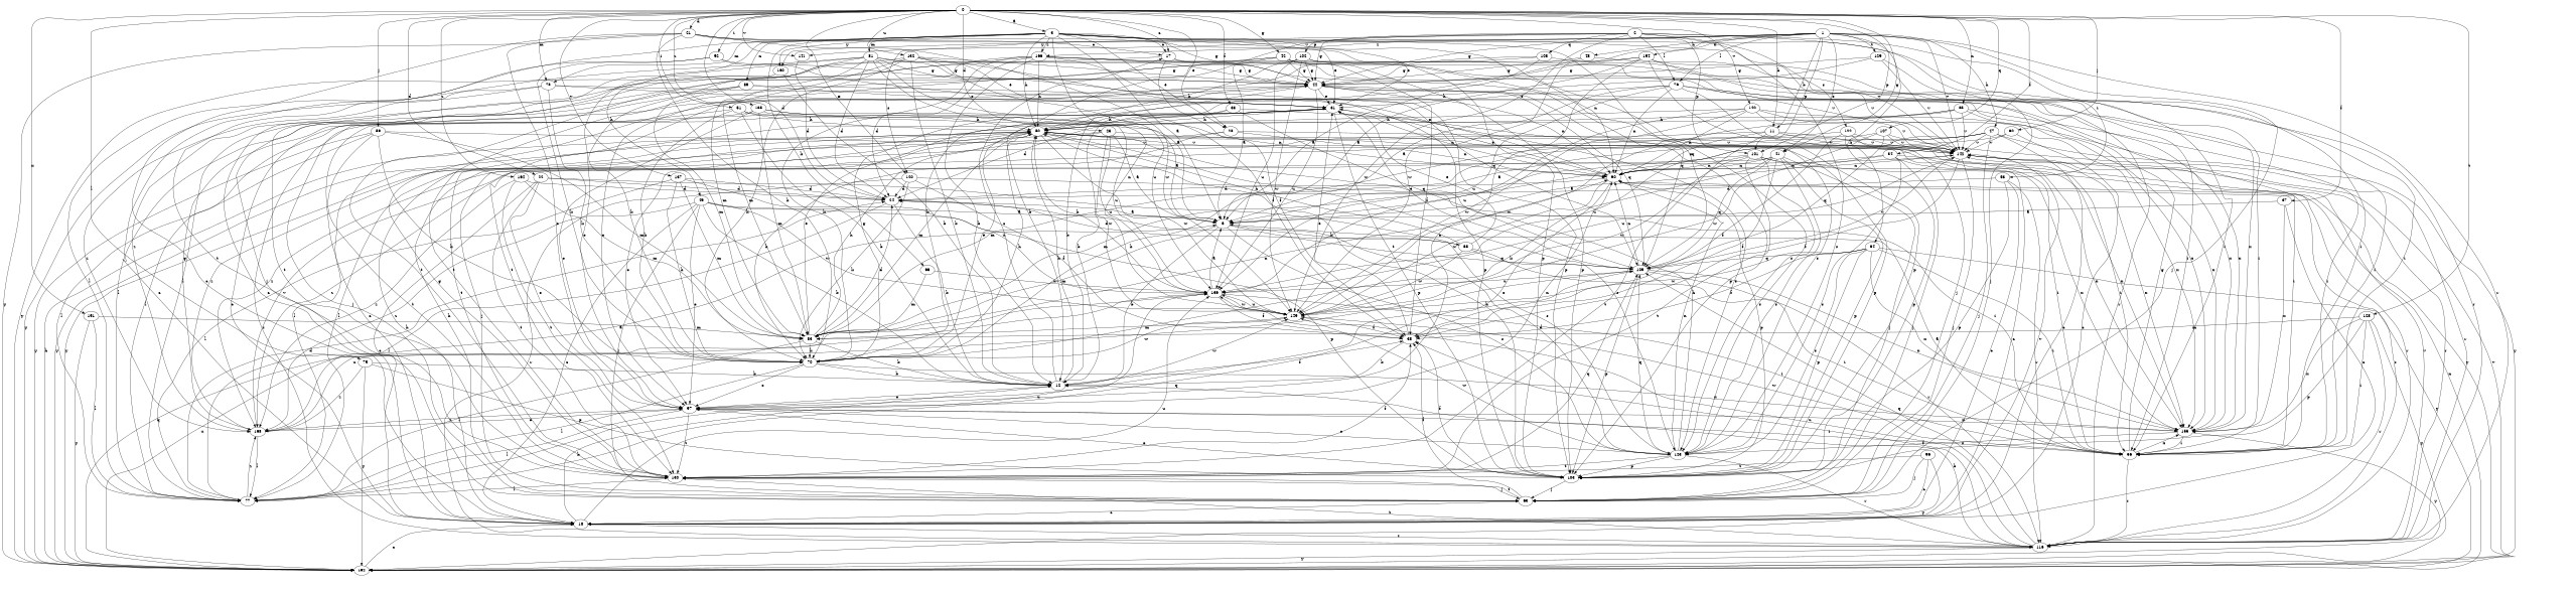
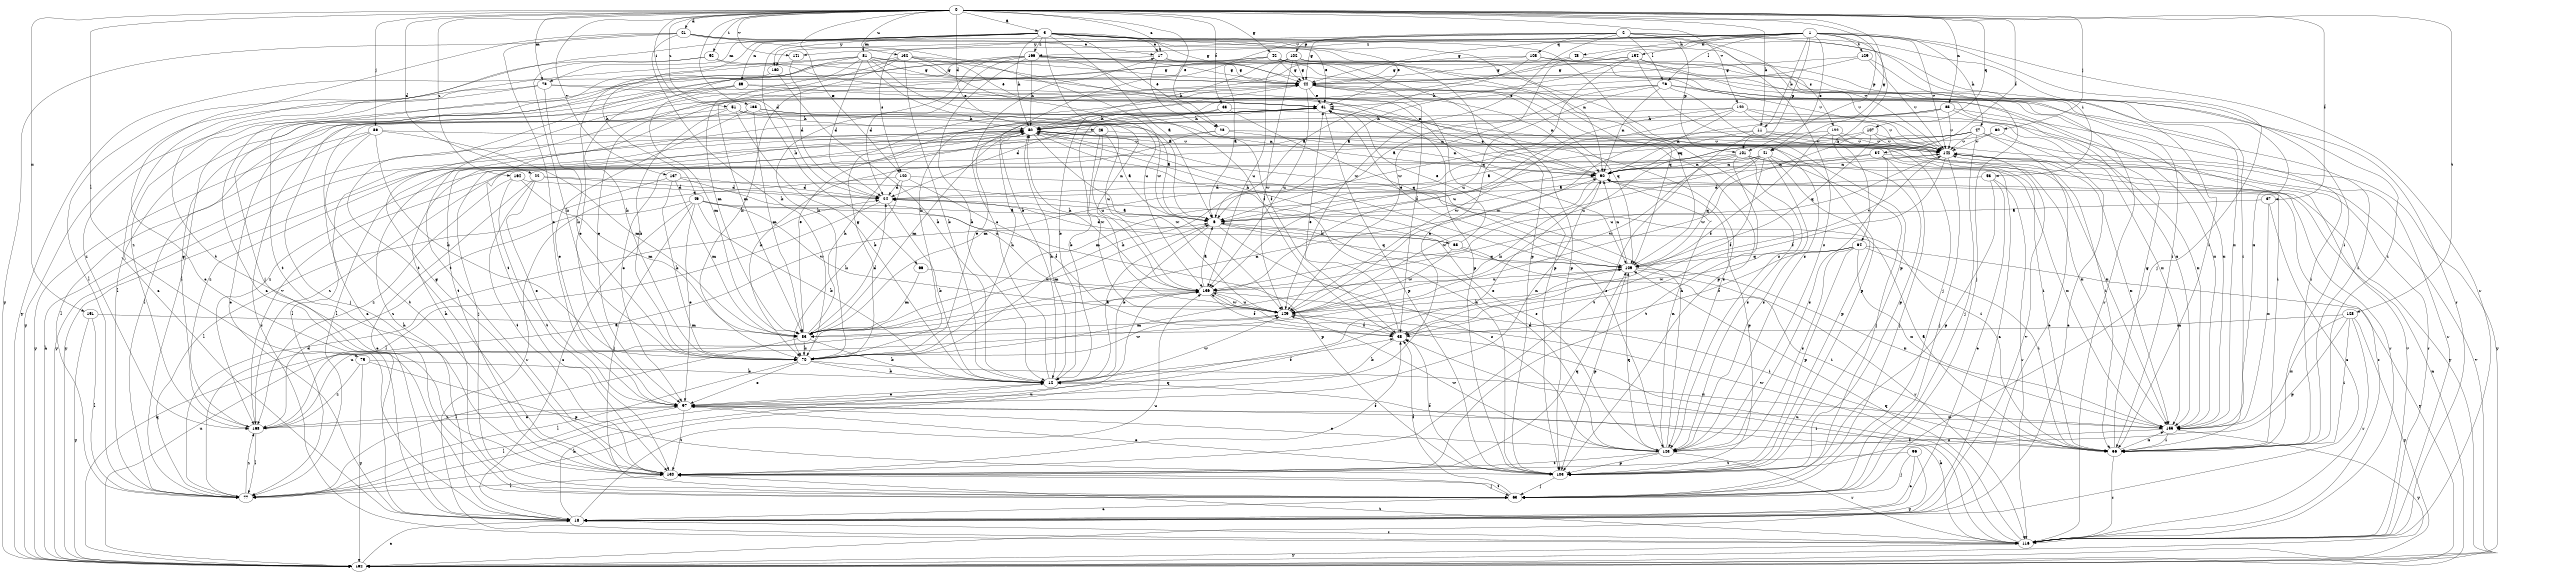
  strict digraph {
    0
    3
    11
    17
    21
    22
    23
    24
    28
    33
    34
    37
    41
    42
    51
    52
    59
    60
    75
    78
    85
    101
    107
    120
    128
    132
    137
    140
    141
    151
    164
    165
    44
    142
    149
    160
    166
    6
    31
    49
    50
    66
    81
    89
    90
    103
    109
    130
    77
    155
    38
    162
    56
    97
    18
    70
    123
    136
    168
    12
    63
    83
    116
    1
    47
    48
    64
    76
    129
    154
    96
    2
    53
    102
    108
    122
    68
    0 -> 3 [label=a]
    0 -> 11 [label=b]
    0 -> 17 [label=c]
    0 -> 21 [label=d]
    0 -> 22 [label=d]
    0 -> 23 [label=d]
    0 -> 24 [label=d]
    0 -> 28 [label=e]
    0 -> 33 [label=f]
    0 -> 34 [label=f]
    0 -> 37 [label=f]
    0 -> 41 [label=g]
    0 -> 42 [label=g]
    0 -> 51 [label=i]
    0 -> 52 [label=i]
    0 -> 59 [label=j]
    0 -> 60 [label=j]
    0 -> 75 [label=l]
    0 -> 78 [label=m]
    0 -> 85 [label=n]
    0 -> 101 [label=p]
    0 -> 107 [label=q]
    0 -> 120 [label=s]
    0 -> 128 [label=t]
    0 -> 132 [label=u]
    0 -> 137 [label=v]
    0 -> 140 [label=v]
    0 -> 141 [label=v]
    0 -> 151 [label=x]
    0 -> 164 [label=z]
    0 -> 165 [label=z]
    3 -> 17 [label=c]
    3 -> 28 [label=e]
    3 -> 78 [label=m]
    3 -> 44 [label=g]
    3 -> 142 [label=v]
    3 -> 149 [label=n]
    3 -> 160 [label=y]
    3 -> 166 [label=z]
    3 -> 6 [label=a]
    3 -> 31 [label=e]
    3 -> 49 [label=h]
    3 -> 50 [label=h]
    3 -> 66 [label=k]
    3 -> 81 [label=m]
    3 -> 89 [label=n]
    3 -> 90 [label=n]
    3 -> 103 [label=p]
    3 -> 109 [label=q]
    3 -> 130 [label=t]
    11 -> 142 [label=v]
    11 -> 90 [label=n]
    11 -> 130 [label=t]
    11 -> 77 [label=l]
    11 -> 155 [label=x]
    17 -> 44 [label=g]
    17 -> 109 [label=q]
    17 -> 38 [label=f]
    17 -> 162 [label=y]
    21 -> 17 [label=c]
    21 -> 149 [label=w]
    21 -> 31 [label=e]
    21 -> 162 [label=y]
    21 -> 56 [label=i]
    21 -> 97 [label=o]
    21 -> 18 [label=c]
    21 -> 70 [label=k]
    22 -> 24 [label=d]
    22 -> 130 [label=t]
    22 -> 97 [label=o]
    22 -> 18 [label=c]
    22 -> 123 [label=s]
    23 -> 142 [label=v]
    23 -> 149 [label=w]
    23 -> 6 [label=a]
    23 -> 97 [label=o]
    23 -> 136 [label=u]
    23 -> 168 [label=z]
    24 -> 6 [label=a]
    24 -> 77 [label=l]
    24 -> 12 [label=b]
    28 -> 142 [label=v]
    28 -> 90 [label=n]
    28 -> 162 [label=y]
    28 -> 70 [label=k]
    33 -> 50 [label=h]
    33 -> 103 [label=p]
    33 -> 109 [label=q]
    33 -> 12 [label=b]
    34 -> 6 [label=a]
    34 -> 90 [label=n]
    34 -> 162 [label=y]
    34 -> 18 [label=c]
    34 -> 123 [label=s]
    34 -> 63 [label=j]
    37 -> 6 [label=a]
    37 -> 155 [label=x]
    37 -> 18 [label=c]
    41 -> 90 [label=n]
    41 -> 103 [label=p]
    41 -> 109 [label=q]
    41 -> 38 [label=f]
    41 -> 70 [label=k]
    41 -> 123 [label=s]
    41 -> 168 [label=z]
    41 -> 63 [label=j]
    42 -> 44 [label=g]
    42 -> 6 [label=a]
    42 -> 103 [label=p]
    42 -> 38 [label=f]
    42 -> 97 [label=o]
    42 -> 123 [label=s]
    42 -> 168 [label=z]
    51 -> 6 [label=a]
    51 -> 50 [label=h]
    51 -> 70 [label=k]
    51 -> 12 [label=b]
    51 -> 63 [label=j]
    52 -> 44 [label=g]
    52 -> 90 [label=n]
    52 -> 18 [label=c]
    52 -> 70 [label=k]
    59 -> 142 [label=v]
    59 -> 130 [label=t]
    59 -> 77 [label=l]
    59 -> 162 [label=y]
    59 -> 70 [label=k]
    59 -> 83 [label=m]
    60 -> 142 [label=v]
    60 -> 6 [label=a]
    60 -> 18 [label=c]
    75 -> 103 [label=p]
    75 -> 162 [label=y]
    75 -> 168 [label=z]
    75 -> 12 [label=b]
    78 -> 31 [label=e]
    78 -> 155 [label=x]
    78 -> 162 [label=y]
    78 -> 70 [label=k]
    78 -> 168 [label=z]
    85 -> 24 [label=d]
    85 -> 142 [label=v]
    85 -> 149 [label=w]
    85 -> 50 [label=h]
    85 -> 155 [label=x]
    85 -> 56 [label=i]
    101 -> 149 [label=w]
    101 -> 90 [label=n]
    101 -> 130 [label=t]
    101 -> 155 [label=x]
    101 -> 123 [label=s]
    101 -> 83 [label=m]
    101 -> 116 [label=r]
    107 -> 142 [label=v]
    107 -> 149 [label=w]
    107 -> 109 [label=q]
    107 -> 83 [label=m]
    107 -> 116 [label=r]
    120 -> 24 [label=d]
    120 -> 38 [label=f]
    120 -> 56 [label=i]
    120 -> 70 [label=k]
    120 -> 116 [label=r]
    128 -> 103 [label=p]
    128 -> 155 [label=x]
    128 -> 162 [label=y]
    128 -> 56 [label=i]
    128 -> 83 [label=m]
    128 -> 116 [label=r]
    132 -> 44 [label=g]
    132 -> 31 [label=e]
    132 -> 103 [label=p]
    132 -> 130 [label=t]
    132 -> 70 [label=k]
    132 -> 136 [label=u]
    132 -> 12 [label=b]
    132 -> 83 [label=m]
    137 -> 24 [label=d]
    137 -> 77 [label=l]
    137 -> 70 [label=k]
    137 -> 136 [label=u]
    137 -> 83 [label=m]
    140 -> 142 [label=v]
    140 -> 149 [label=w]
    140 -> 50 [label=h]
    140 -> 90 [label=n]
    140 -> 155 [label=x]
    140 -> 56 [label=i]
    140 -> 136 [label=u]
    141 -> 24 [label=d]
    151 -> 77 [label=l]
    151 -> 162 [label=y]
    151 -> 83 [label=m]
    164 -> 24 [label=d]
    164 -> 130 [label=t]
    164 -> 168 [label=z]
    164 -> 83 [label=m]
    165 -> 50 [label=h]
    165 -> 90 [label=n]
    165 -> 77 [label=l]
    165 -> 97 [label=o]
    165 -> 136 [label=u]
    165 -> 83 [label=m]
    44 -> 31 [label=e]
    44 -> 90 [label=n]
    44 -> 103 [label=p]
    44 -> 109 [label=q]
    44 -> 136 [label=u]
    44 -> 12 [label=b]
    142 -> 90 [label=n]
    142 -> 155 [label=x]
    142 -> 38 [label=f]
    142 -> 136 [label=u]
    142 -> 63 [label=j]
    142 -> 116 [label=r]
    149 -> 38 [label=f]
    149 -> 136 [label=u]
    149 -> 83 [label=m]
    160 -> 97 [label=o]
    160 -> 12 [label=b]
    166 -> 24 [label=d]
    166 -> 44 [label=g]
    166 -> 50 [label=h]
    166 -> 103 [label=p]
    166 -> 130 [label=t]
    166 -> 56 [label=i]
    166 -> 70 [label=k]
    166 -> 12 [label=b]
    166 -> 63 [label=j]
    166 -> 116 [label=r]
-   6 -> 109 [label=t]
+   6 -> 109 [label=q]
    6 -> 123 [label=s]
    6 -> 12 [label=b]
    6 -> 83 [label=m]
    6 -> 68 [label=k]
    31 -> 50 [label=h]
    31 -> 90 [label=n]
    31 -> 103 [label=p]
    31 -> 130 [label=t]
    31 -> 18 [label=c]
    31 -> 123 [label=s]
    31 -> 116 [label=r]
    49 -> 149 [label=w]
    49 -> 6 [label=a]
    49 -> 103 [label=p]
    49 -> 97 [label=o]
    49 -> 18 [label=c]
    49 -> 168 [label=z]
    49 -> 12 [label=b]
    49 -> 63 [label=j]
    50 -> 142 [label=v]
    50 -> 149 [label=w]
    50 -> 77 [label=l]
    50 -> 155 [label=x]
    50 -> 162 [label=y]
    50 -> 56 [label=i]
    50 -> 123 [label=s]
    50 -> 63 [label=j]
    50 -> 83 [label=m]
    66 -> 136 [label=u]
    66 -> 83 [label=m]
    81 -> 24 [label=d]
    81 -> 44 [label=g]
    81 -> 142 [label=v]
    81 -> 6 [label=a]
    81 -> 109 [label=q]
    81 -> 77 [label=l]
    81 -> 38 [label=f]
    81 -> 18 [label=c]
    81 -> 70 [label=k]
    81 -> 83 [label=m]
    89 -> 31 [label=e]
    89 -> 77 [label=l]
    89 -> 155 [label=x]
    89 -> 18 [label=c]
    89 -> 83 [label=m]
    90 -> 24 [label=d]
    90 -> 149 [label=w]
    90 -> 31 [label=e]
    90 -> 103 [label=p]
    90 -> 97 [label=o]
    90 -> 116 [label=r]
    103 -> 50 [label=h]
    103 -> 38 [label=f]
    103 -> 97 [label=o]
    103 -> 63 [label=j]
    109 -> 142 [label=v]
    109 -> 31 [label=e]
    109 -> 90 [label=n]
    109 -> 103 [label=p]
    109 -> 155 [label=x]
    109 -> 56 [label=i]
    109 -> 136 [label=u]
    130 -> 44 [label=g]
    130 -> 109 [label=q]
    130 -> 77 [label=l]
    130 -> 38 [label=f]
    130 -> 63 [label=j]
    77 -> 24 [label=d]
    77 -> 109 [label=q]
    77 -> 136 [label=u]
    77 -> 168 [label=z]
    155 -> 162 [label=y]
    155 -> 56 [label=i]
    155 -> 123 [label=s]
    38 -> 31 [label=e]
    38 -> 12 [label=b]
    162 -> 142 [label=v]
    162 -> 50 [label=h]
    162 -> 90 [label=n]
    162 -> 109 [label=q]
    162 -> 18 [label=c]
    162 -> 136 [label=u]
    56 -> 44 [label=g]
    56 -> 149 [label=w]
    56 -> 6 [label=a]
    56 -> 155 [label=x]
    56 -> 116 [label=r]
    97 -> 90 [label=n]
    97 -> 130 [label=t]
    97 -> 77 [label=l]
    97 -> 155 [label=x]
    97 -> 56 [label=i]
    97 -> 168 [label=z]
    18 -> 142 [label=v]
    18 -> 50 [label=h]
    18 -> 136 [label=u]
    18 -> 12 [label=b]
    18 -> 116 [label=r]
    70 -> 44 [label=g]
    70 -> 149 [label=w]
    70 -> 31 [label=e]
    70 -> 50 [label=h]
    70 -> 77 [label=l]
    70 -> 155 [label=x]
    70 -> 97 [label=o]
    70 -> 12 [label=b]
    123 -> 24 [label=d]
    123 -> 149 [label=w]
    123 -> 50 [label=h]
    123 -> 90 [label=n]
    123 -> 103 [label=p]
    123 -> 109 [label=q]
    123 -> 130 [label=t]
    123 -> 97 [label=o]
    123 -> 116 [label=r]
    136 -> 149 [label=w]
    136 -> 6 [label=a]
    136 -> 50 [label=h]
    136 -> 38 [label=f]
    136 -> 56 [label=i]
    168 -> 44 [label=g]
    168 -> 142 [label=v]
    168 -> 6 [label=a]
    168 -> 77 [label=l]
    168 -> 97 [label=o]
    168 -> 136 [label=u]
    12 -> 17 [label=c]
    12 -> 149 [label=w]
+   12 -> 6 [label=a]
    12 -> 50 [label=h]
    12 -> 38 [label=f]
    12 -> 97 [label=o]
    63 -> 50 [label=h]
    63 -> 130 [label=t]
    63 -> 38 [label=f]
    63 -> 18 [label=c]
    83 -> 24 [label=d]
    83 -> 31 [label=e]
    83 -> 50 [label=h]
    83 -> 90 [label=n]
    83 -> 77 [label=l]
    83 -> 70 [label=k]
    83 -> 12 [label=b]
    116 -> 142 [label=v]
    116 -> 109 [label=q]
    116 -> 130 [label=t]
    116 -> 38 [label=f]
    116 -> 162 [label=y]
    116 -> 136 [label=u]
    116 -> 12 [label=b]
    1 -> 11 [label=b]
    1 -> 41 [label=o]
    1 -> 101 [label=p]
    1 -> 141 [label=v]
    1 -> 44 [label=g]
    1 -> 142 [label=v]
    1 -> 149 [label=w]
    1 -> 160 [label=y]
    1 -> 166 [label=z]
    1 -> 63 [label=j]
    1 -> 116 [label=r]
    1 -> 47 [label=h]
    1 -> 48 [label=h]
    1 -> 64 [label=k]
    1 -> 76 [label=l]
    1 -> 129 [label=t]
    1 -> 154 [label=x]
    47 -> 142 [label=v]
    47 -> 6 [label=a]
    47 -> 162 [label=y]
    47 -> 18 [label=c]
    47 -> 70 [label=k]
    47 -> 136 [label=u]
    47 -> 63 [label=j]
    48 -> 44 [label=g]
    48 -> 70 [label=k]
    48 -> 116 [label=r]
    64 -> 149 [label=w]
    64 -> 103 [label=p]
    64 -> 109 [label=q]
    64 -> 155 [label=x]
    64 -> 38 [label=f]
    64 -> 162 [label=y]
    64 -> 56 [label=i]
    64 -> 123 [label=s]
    76 -> 6 [label=a]
    76 -> 31 [label=e]
    76 -> 90 [label=n]
    76 -> 155 [label=x]
    76 -> 56 [label=i]
    76 -> 136 [label=u]
    76 -> 63 [label=j]
    129 -> 44 [label=g]
    129 -> 142 [label=v]
    129 -> 50 [label=h]
    129 -> 63 [label=j]
    154 -> 44 [label=g]
    154 -> 142 [label=v]
    154 -> 6 [label=a]
    154 -> 103 [label=p]
    154 -> 77 [label=l]
    154 -> 56 [label=i]
    154 -> 97 [label=o]
    96 -> 130 [label=t]
    96 -> 162 [label=y]
    96 -> 18 [label=c]
    96 -> 63 [label=j]
    2 -> 101 [label=p]
    2 -> 120 [label=s]
    2 -> 44 [label=g]
    2 -> 149 [label=w]
    2 -> 56 [label=i]
    2 -> 123 [label=s]
    2 -> 12 [label=b]
    2 -> 76 [label=l]
    2 -> 53 [label=i]
    2 -> 102 [label=p]
    2 -> 108 [label=q]
    2 -> 122 [label=s]
    53 -> 24 [label=d]
    53 -> 103 [label=p]
    53 -> 18 [label=c]
    53 -> 116 [label=r]
    102 -> 44 [label=g]
    102 -> 149 [label=w]
    102 -> 50 [label=h]
    102 -> 130 [label=t]
    102 -> 155 [label=x]
    102 -> 123 [label=s]
    102 -> 136 [label=u]
    108 -> 44 [label=g]
    108 -> 6 [label=a]
    108 -> 130 [label=t]
+   108 -> 155 [label=x]
    108 -> 56 [label=i]
    122 -> 142 [label=v]
    122 -> 103 [label=p]
    122 -> 38 [label=f]
    122 -> 56 [label=i]
    122 -> 168 [label=z]
    68 -> 24 [label=d]
    68 -> 149 [label=w]
    68 -> 31 [label=e]
    68 -> 50 [label=h]
    68 -> 109 [label=q]
    68 -> 116 [label=r]
  }
